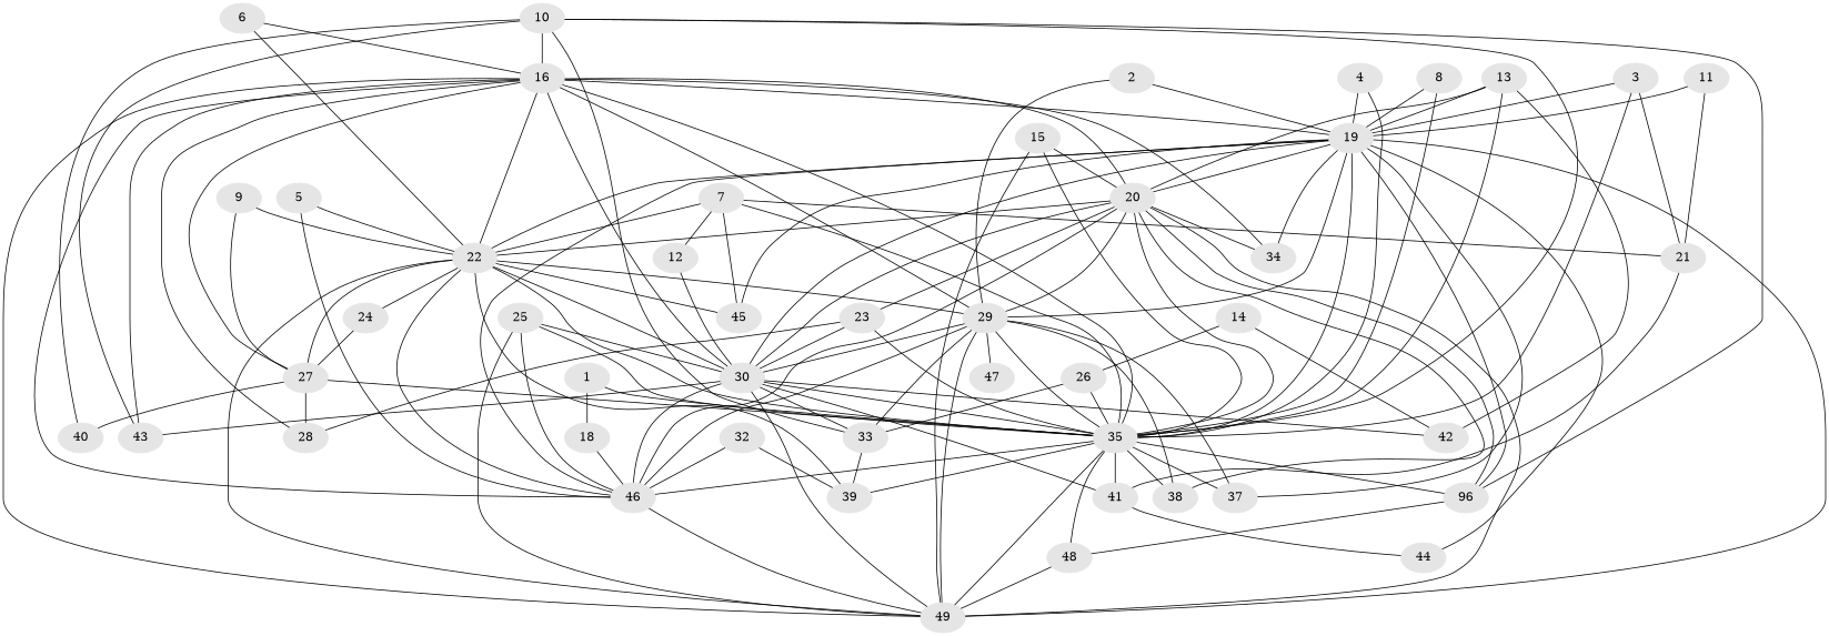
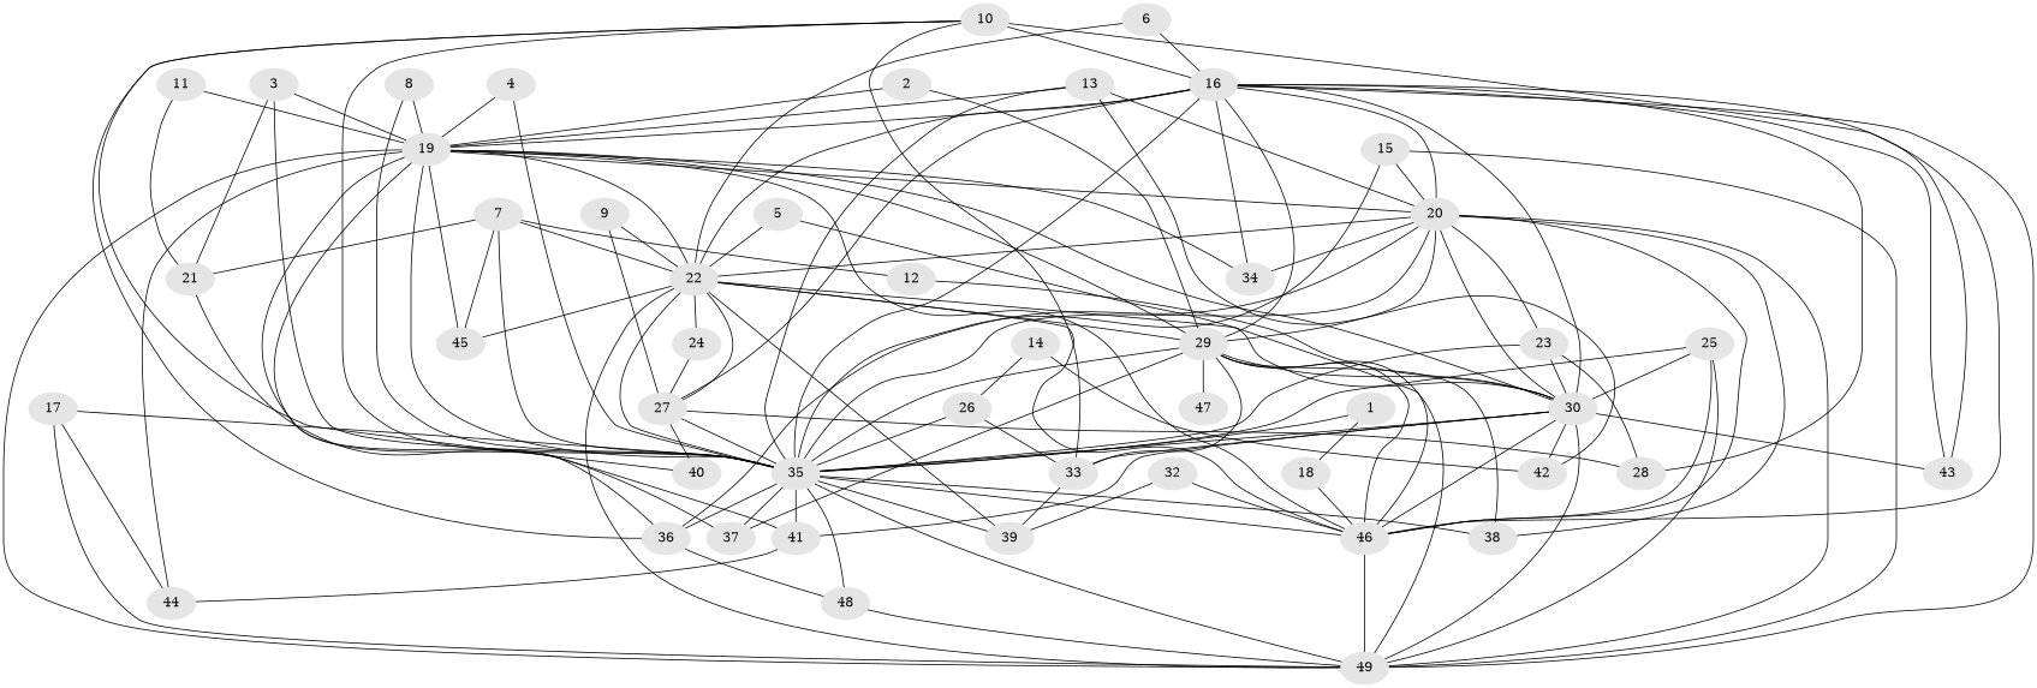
  graph {
    node [color=gray90 style=filled]
    edge [weight=1.0]
    1
    18
    35
    46
-   36 [label=96]
+   36
    49
    37
    38
    41
    39
    48
    2
    19
    29
    22
    45
    30
    20
    34
    44
    33
    47
    3
    21
    4
    5
    27
    24
    6
    16
    43
    28
    7
    12
    8
    9
    40
    10
    11
    42
    13
    23
    14
    26
    15
+   17
    25
    32
    1 -- 18
    1 -- 35
    18 -- 46 [weight=2.0]
    35 -- 46
    35 -- 36 [weight=2.0]
    35 -- 49 [weight=4.0]
    35 -- 37
    35 -- 38
    35 -- 41 [weight=2.0]
    35 -- 39
    35 -- 48 [weight=2.0]
    46 -- 49 [weight=2.0]
    36 -- 48
    41 -- 44
    48 -- 49
    2 -- 19
    2 -- 29
    19 -- 35 [weight=5.0]
    19 -- 46
    19 -- 36
    19 -- 49 [weight=2.0]
    19 -- 37
    19 -- 29
    19 -- 22
    19 -- 45
    19 -- 30 [weight=2.0]
    19 -- 20
    19 -- 34
    19 -- 44
    29 -- 35
    29 -- 46
    29 -- 49 [weight=3.0]
    29 -- 37 [weight=2.0]
    29 -- 38
    29 -- 30 [weight=2.0]
    29 -- 33
    29 -- 47
    22 -- 35
    22 -- 46
    22 -- 49 [weight=3.0]
    22 -- 39
    22 -- 29
    22 -- 45
    22 -- 30
    22 -- 27
    22 -- 24
    30 -- 35
    30 -- 46 [weight=2.0]
    30 -- 49 [weight=2.0]
    30 -- 41
    30 -- 33
    30 -- 43
    30 -- 42
    20 -- 35
    20 -- 46
    20 -- 36
    20 -- 49 [weight=2.0]
    20 -- 38
    20 -- 29
    20 -- 22
    20 -- 30
    20 -- 34
    20 -- 23
    33 -- 39
    3 -- 35
    3 -- 19
    3 -- 21
    21 -- 41
    4 -- 35
    4 -- 19
    5 -- 46
    5 -- 22
    27 -- 35
    27 -- 28
    27 -- 40
    24 -- 27
    6 -- 22
    6 -- 16
    16 -- 35 [weight=3.0]
    16 -- 46
    16 -- 49 [weight=2.0]
    16 -- 19
    16 -- 29
    16 -- 22
    16 -- 30
    16 -- 20
    16 -- 34
    16 -- 27
    16 -- 43
    16 -- 28
    7 -- 35
    7 -- 22 [weight=2.0]
    7 -- 45 [weight=2.0]
    7 -- 21
    7 -- 12
    12 -- 30
    8 -- 35
    8 -- 19
    9 -- 22
    9 -- 27
    10 -- 35
    10 -- 36
    10 -- 33
    10 -- 16 [weight=2.0]
    10 -- 43 [weight=2.0]
    10 -- 40
    11 -- 19
    11 -- 21
    13 -- 35
    13 -- 19
    13 -- 20
    13 -- 42
    23 -- 35
    23 -- 30
    23 -- 28
    14 -- 42
    14 -- 26
    26 -- 35
    26 -- 33
    15 -- 35
    15 -- 49
    15 -- 20
+   17 -- 35
+   17 -- 49
+   17 -- 44
    25 -- 35
    25 -- 46
    25 -- 49 [weight=2.0]
    25 -- 30
    32 -- 46
    32 -- 39
  }
